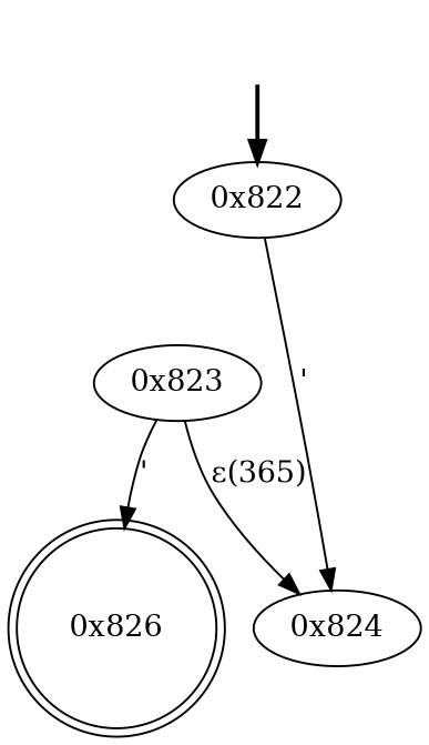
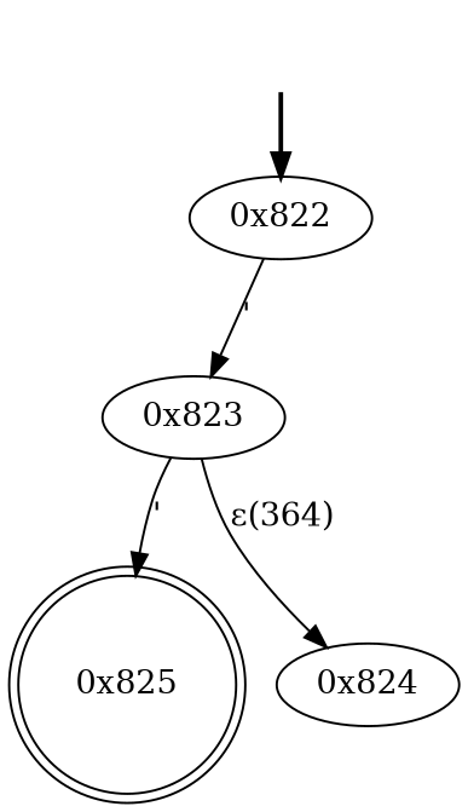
  digraph {
    fontname="DejaVu Serif"
    node [fontname="DejaVu Serif"]
    edge [fontname="DejaVu Serif"]
    fake [style=invisible]
    "0x822" [root=true]
    "0x823"
    "0x824"
-   "0x825" [shape=doublecircle label="0x826"]
+   "0x825" [shape=doublecircle]
    fake -> "0x822" [style=bold]
-   "0x822" -> "0x824" [label="'"]
-   "0x823" -> "0x824" [label="ε(365)"]
+   "0x822" -> "0x823" [label="'"]
+   "0x823" -> "0x824" [label="ε(364)"]
    "0x823" -> "0x825" [label="'"]
  }
